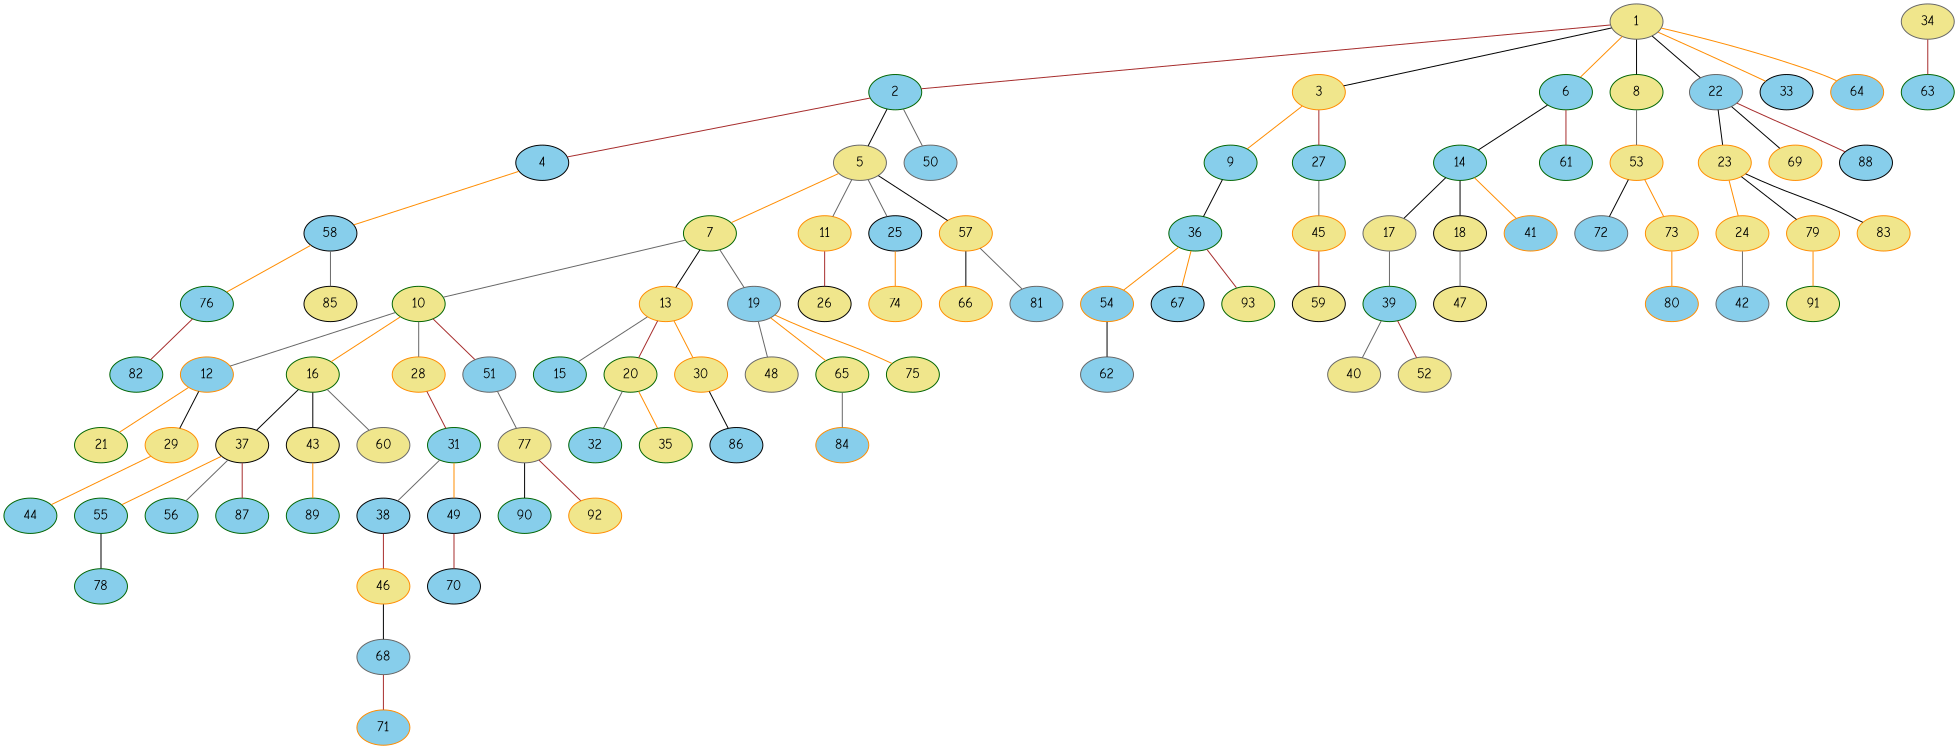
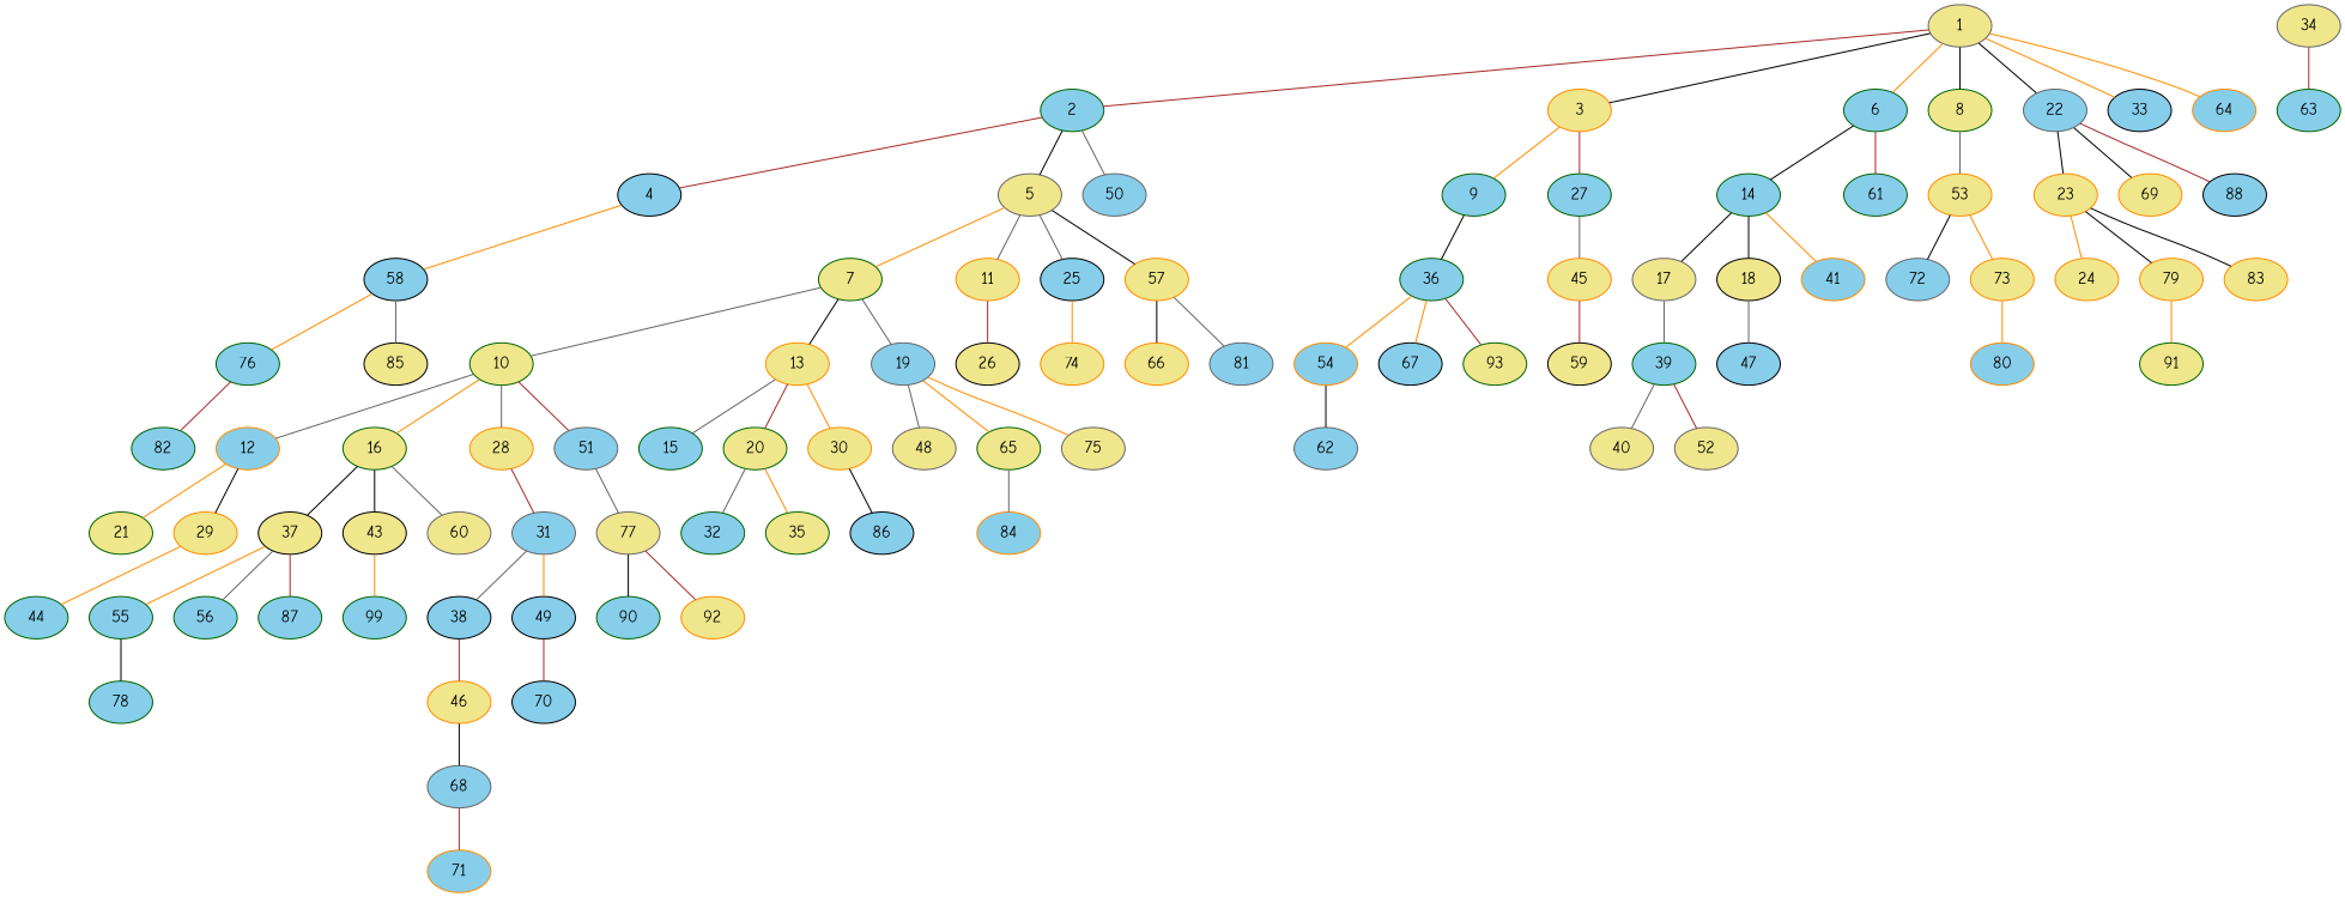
  graph {
    fontname="Comic Neue"
    node [color=darkgreen fillcolor=skyblue fontname="Comic Neue" style=filled]
    edge [color=darkorange fontname="Comic Neue"]
    1 [color=gray40 fillcolor=khaki]
    2
    3 [color=darkorange fillcolor=khaki]
    6
    8 [fillcolor=khaki]
    22 [color=gray40]
    33 [color=black]
    64 [color=darkorange]
    4 [color=black]
    5 [color=gray40 fillcolor=khaki]
    50 [color=gray40]
    9
    27
    14
    61
    53 [color=darkorange fillcolor=khaki]
    23 [color=darkorange fillcolor=khaki]
    69 [color=darkorange fillcolor=khaki]
    88 [color=black]
    58 [color=black]
    7 [fillcolor=khaki]
    11 [color=darkorange fillcolor=khaki]
    25 [color=black]
    57 [color=darkorange fillcolor=khaki]
    36
    45 [color=darkorange fillcolor=khaki]
    34 [color=gray40 fillcolor=khaki]
    63
    76
    85 [color=black fillcolor=khaki]
    10 [fillcolor=khaki]
    13 [color=darkorange fillcolor=khaki]
    19 [color=gray40]
    26 [color=black fillcolor=khaki]
    74 [color=darkorange fillcolor=khaki]
    66 [color=darkorange fillcolor=khaki]
    81 [color=gray40]
    17 [color=gray40 fillcolor=khaki]
    18 [color=black fillcolor=khaki]
    41 [color=darkorange]
    12 [color=darkorange]
    16 [fillcolor=khaki]
    28 [color=darkorange fillcolor=khaki]
    51 [color=gray40]
    15
    20 [fillcolor=khaki]
    30 [color=darkorange fillcolor=khaki]
    48 [color=gray40 fillcolor=khaki]
    65 [fillcolor=khaki]
-   75 [fillcolor=khaki]
+   75 [color=gray40 fillcolor=khaki]
    72 [color=gray40]
    73 [color=darkorange fillcolor=khaki]
    54 [color=darkorange]
    67 [color=black]
    93 [fillcolor=khaki]
    21 [fillcolor=khaki]
    29 [color=darkorange fillcolor=khaki]
    37 [color=black fillcolor=khaki]
    43 [color=black fillcolor=khaki]
    60 [color=gray40 fillcolor=khaki]
-   31
+   31 [color=gray40]
    77 [color=gray40 fillcolor=khaki]
    44
    32
    35 [fillcolor=khaki]
    86 [color=black]
    39
-   47 [color=black fillcolor=khaki]
+   47 [color=black]
    55
    56
    87
-   89
+   89 [label=99]
    40 [color=gray40 fillcolor=khaki]
    52 [color=gray40 fillcolor=khaki]
    84 [color=darkorange]
    24 [color=darkorange fillcolor=khaki]
    79 [color=darkorange fillcolor=khaki]
    83 [color=darkorange fillcolor=khaki]
-   42 [color=gray40]
    91 [fillcolor=khaki]
    59 [color=black fillcolor=khaki]
    38 [color=black]
    49 [color=black]
    46 [color=darkorange fillcolor=khaki]
    70 [color=black]
    62 [color=gray40]
    78
    68 [color=gray40]
    71 [color=darkorange]
    90
    92 [color=darkorange fillcolor=khaki]
    80 [color=darkorange]
    82
    1 -- 2 [color=brown]
    1 -- 3 [color=black]
    1 -- 6
    1 -- 8 [color=black]
    1 -- 22 [color=black]
    1 -- 33
    1 -- 64
    2 -- 4 [color=brown]
    2 -- 5 [color=black]
    2 -- 50 [color=gray40]
    3 -- 9
    3 -- 27 [color=brown]
    6 -- 14 [color=black]
    6 -- 61 [color=brown]
    8 -- 53 [color=gray40]
    22 -- 23 [color=black]
    22 -- 69 [color=black]
    22 -- 88 [color=brown]
    4 -- 58
    5 -- 7
    5 -- 11 [color=gray40]
    5 -- 25 [color=gray40]
    5 -- 57 [color=black]
    9 -- 36 [color=black]
    27 -- 45 [color=gray40]
    14 -- 17 [color=black]
    14 -- 18 [color=black]
    14 -- 41
    53 -- 72 [color=black]
    53 -- 73
    23 -- 24
    23 -- 79 [color=black]
    23 -- 83 [color=black]
    58 -- 76
    58 -- 85 [color=gray40]
    7 -- 10 [color=gray40]
    7 -- 13 [color=black]
    7 -- 19 [color=gray40]
    11 -- 26 [color=brown]
    25 -- 74
    57 -- 66 [color=black]
    57 -- 81 [color=gray40]
    36 -- 54
    36 -- 67
    36 -- 93 [color=brown]
    45 -- 59 [color=brown]
    34 -- 63 [color=brown]
    76 -- 82 [color=brown]
    10 -- 12 [color=gray40]
    10 -- 16
    10 -- 28 [color=gray40]
    10 -- 51 [color=brown]
    13 -- 15 [color=gray40]
    13 -- 20 [color=brown]
    13 -- 30
    19 -- 48 [color=gray40]
    19 -- 65
    19 -- 75
    17 -- 39 [color=gray40]
    18 -- 47 [color=gray40]
    12 -- 21
    12 -- 29 [color=black]
    16 -- 37 [color=black]
    16 -- 43 [color=black]
    16 -- 60 [color=gray40]
    28 -- 31 [color=brown]
    51 -- 77 [color=gray40]
    20 -- 32 [color=gray40]
    20 -- 35
    30 -- 86 [color=black]
    65 -- 84 [color=gray40]
    73 -- 80
    54 -- 62 [color=black]
    29 -- 44
    37 -- 55
    37 -- 56 [color=gray40]
    37 -- 87 [color=brown]
    43 -- 89
    31 -- 38 [color=gray40]
    31 -- 49
    77 -- 90 [color=black]
    77 -- 92 [color=brown]
    39 -- 40 [color=gray40]
    39 -- 52 [color=brown]
    55 -- 78 [color=black]
-   24 -- 42 [color=gray40]
    79 -- 91
    38 -- 46 [color=brown]
    49 -- 70 [color=brown]
    46 -- 68 [color=black]
    68 -- 71 [color=brown]
  }
